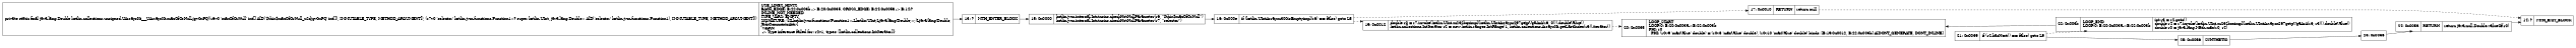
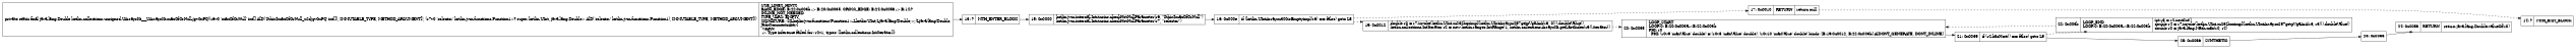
  digraph {
    rankdir=LR
    node [shape=record]
    n1 [label="{13\:\ ?|MTH_ENTER_BLOCK\l}"]
    n2 [label="{15\:\ 0x0000|kotlin.jvm.internal.Intrinsics.checkNotNullParameter(r6, \"$this$maxOfOrNull\")\lkotlin.jvm.internal.Intrinsics.checkNotNullParameter(r7, \"selector\")\l}"]
    n3 [label="{16\:\ 0x000e|if (kotlin.UIntArray.m300isEmptyimpl(r6) == false) goto L5\l}"]
    n4 [label="{17\:\ 0x0010|RETURN\l|return null\l}"]
    n5 [label="{19\:\ 0x0012|double r0 = r7.invoke(kotlin.UInt.m232boximpl(kotlin.UIntArray.m297getpVg5ArA(r6, 0))).doubleValue()\lkotlin.collections.IntIterator r2 = new kotlin.ranges.IntRange(1, kotlin.collections.ArraysKt.getLastIndex(r6)).iterator()\l}"]
    n6 [label="{14\:\ ?|MTH_EXIT_BLOCK\l}"]
    n7 [label="{20\:\ 0x0035|LOOP_START\lLOOP:0: B:20:0x0035\-\>B:22:0x003b\lPHI: r0 \l  PHI: (r0v9 'maxValue' double) = (r0v8 'maxValue' double), (r0v10 'maxValue' double) binds: [B:19:0x0012, B:22:0x003b] A[DONT_GENERATE, DONT_INLINE]\l}"]
    n8 [label="{21\:\ 0x0039|if (r2.hasNext() == false) goto L9\l}"]
-   n9 [label="{22\:\ 0x003b|LOOP_END\lLOOP:0: B:20:0x0035\-\>B:22:0x003b\l|int r3 = r2.goto()\ldouble r4 = r7.invoke(kotlin.UInt.m232boximpl(kotlin.UIntArray.m297getpVg5ArA(r6, r3))).doubleValue()\ldouble r0 = java.lang.Math.max(r0, r4)\l}"]
+   n9 [label="{22\:\ 0x003b|LOOP_END\lLOOP:0: B:20:0x0035\-\>B:22:0x003b\l|int r3 = r2.nextInt()\ldouble r4 = r7.invoke(kotlin.UInt.m232boximpl(kotlin.UIntArray.m297getpVg5ArA(r6, r3))).doubleValue()\ldouble r0 = java.lang.Math.max(r0, r4)\l}"]
    n10 [label="{25\:\ 0x0056|SYNTHETIC\l}"]
    n11 [label="{23\:\ 0x0056}"]
-   n12 [label="{24\:\ 0x005a|RETURN\l|return java.null.Double.valueOf(r0)\l}"]
+   n12 [label="{24\:\ 0x005a|RETURN\l|return java.lang.Double.valueOf(r0)\l}"]
    n13 [label="{private static final java.lang.Double kotlin.collections.unsigned.UArraysKt___UArraysKt.maxOfOrNull\-jgv0xPQ((r6v0 'maxOfOrNull' int[] A[D('$this$maxOfOrNull_u2djgv0xPQ' int[]), IMMUTABLE_TYPE, METHOD_ARGUMENT]), (r7v0 'selector' kotlin.jvm.functions.Function1\<? super kotlin.UInt, java.lang.Double\> A[D('selector' kotlin.jvm.functions.Function1), IMMUTABLE_TYPE, METHOD_ARGUMENT]))  | USE_LINES_HINTS\lBACK_EDGE: B:22:0x003b \-\> B:20:0x0035, CROSS_EDGE: B:24:0x005a \-\> B:14:?\lINLINE_NOT_NEEDED\lTYPE_VARS: EMPTY\lSIGNATURE: ([ILkotlin\/jvm\/functions\/Function1\<\-Lkotlin\/UInt;Ljava\/lang\/Double;\>;)Ljava\/lang\/Double;\lJadxCommentsAttr\{\l WARN: \l \-\> Type inference failed for: r2v1, types: [kotlin.collections.IntIterator]\}\l}"]
    n1 -> n2
    n2 -> n3
    n3 -> n4 [style=dashed]
    n3 -> n5 [style=dashed]
    n4 -> n6 [style=dashed]
    n5 -> n7 [style=dashed]
+   n7 -> n8
    n8 -> n9 [style=dashed]
    n8 -> n10
-   n9 -> n7
+   n9 -> n7 [style=dashed]
    n10 -> n11
    n11 -> n12
-   n12 -> n6
    n13 -> n1
  }
